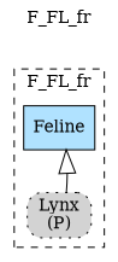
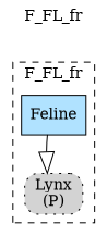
  digraph {
    label=F_FL_fr
    labelfontsize=12
    labelloc=tl
    n1 [fillcolor=lightskyblue1 label=Feline shape=record style=filled]
    n2 [fillcolor=lightgray label=<Lynx<br/>(P)> shape=box style="rounded,filled,dotted"]
    subgraph cluster_1 {
      style=dashed
      n1
      n2
    }
-   n2 -> n1 [arrowhead=onormal arrowsize=2.0]
+   n1 -> n2 [arrowhead=onormal arrowsize=2.0]
  }
